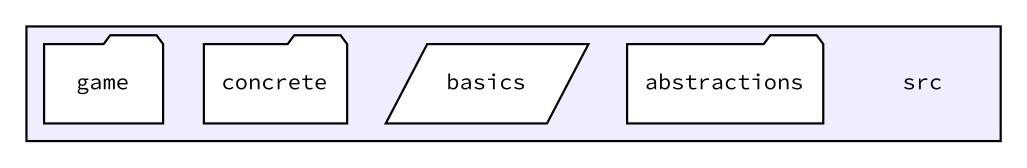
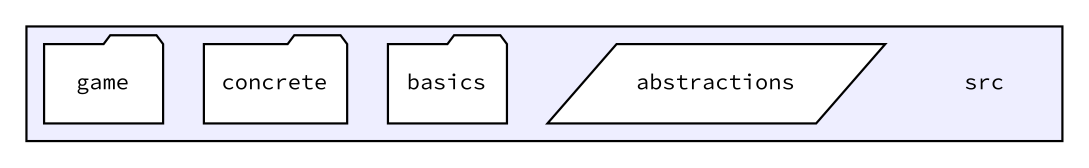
  digraph {
    compound=true
    fontname="Source Code Pro"
    node [fontname="Source Code Pro" fontsize=10 shape=parallelogram color=black fillcolor=white style=filled]
    n1 [label=src shape=plaintext color="" fillcolor="" style=""]
-   n2 [label=abstractions shape=folder]
-   n3 [label=basics]
+   n2 [label=abstractions]
+   n3 [label=basics shape=folder]
    n4 [label=concrete shape=folder]
    n5 [label=game shape=folder]
    subgraph cluster_1 {
      bgcolor="#eeeeff"
      pencolor=black
      n1
      n2
      n3
      n4
      n5
    }
  }
